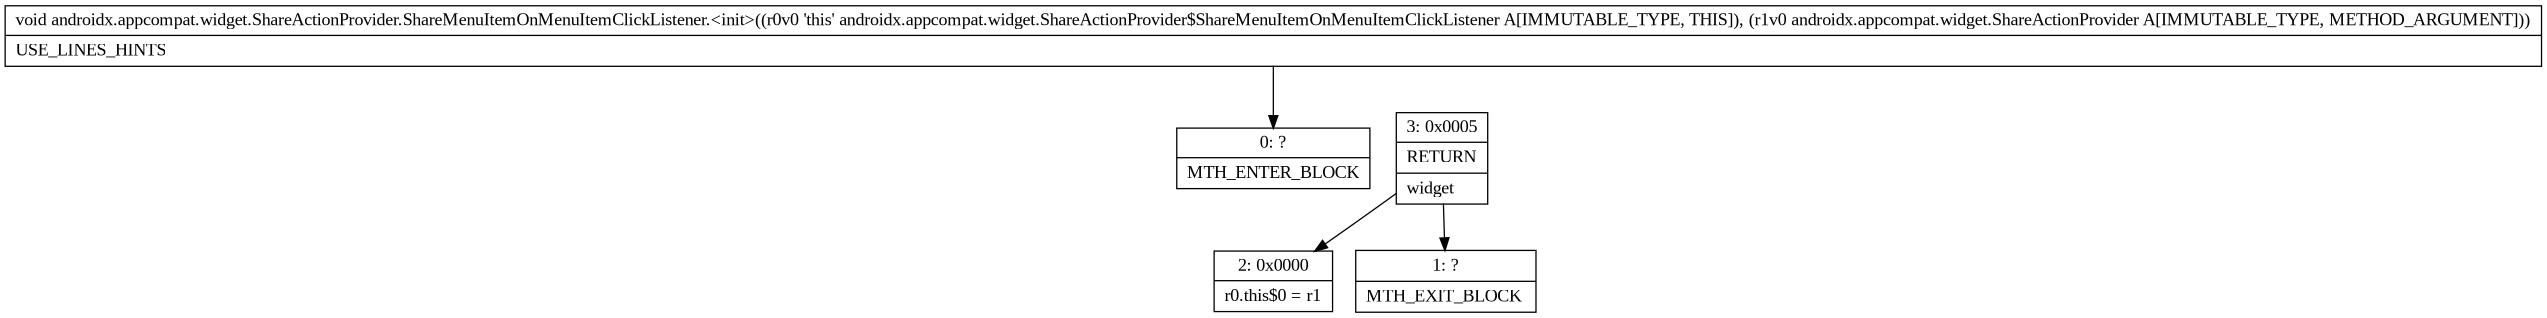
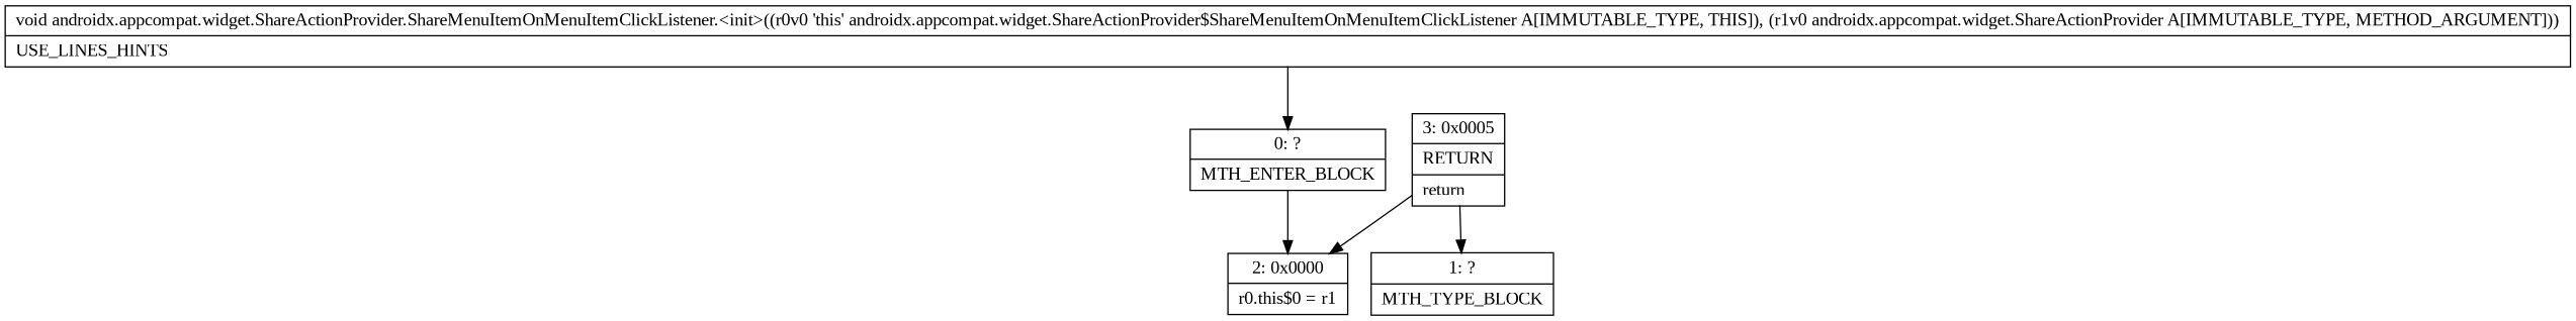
  digraph {
    fontname="Liberation Serif"
    node [fontname="Liberation Serif" shape=record]
    edge [fontname="Liberation Serif"]
    n1 [label="{0\:\ ?|MTH_ENTER_BLOCK\l}"]
    n2 [label="{2\:\ 0x0000|r0.this$0 = r1\l}"]
-   n3 [label="{3\:\ 0x0005|RETURN\l|widget\l}"]
-   n4 [label="{1\:\ ?|MTH_EXIT_BLOCK\l}"]
+   n3 [label="{3\:\ 0x0005|RETURN\l|return\l}"]
+   n4 [label="{1\:\ ?|MTH_TYPE_BLOCK\l}"]
    n5 [label="{void androidx.appcompat.widget.ShareActionProvider.ShareMenuItemOnMenuItemClickListener.\<init\>((r0v0 'this' androidx.appcompat.widget.ShareActionProvider$ShareMenuItemOnMenuItemClickListener A[IMMUTABLE_TYPE, THIS]), (r1v0 androidx.appcompat.widget.ShareActionProvider A[IMMUTABLE_TYPE, METHOD_ARGUMENT]))  | USE_LINES_HINTS\l}"]
+   n1 -> n2
    n3 -> n2
    n3 -> n4
    n5 -> n1
  }
